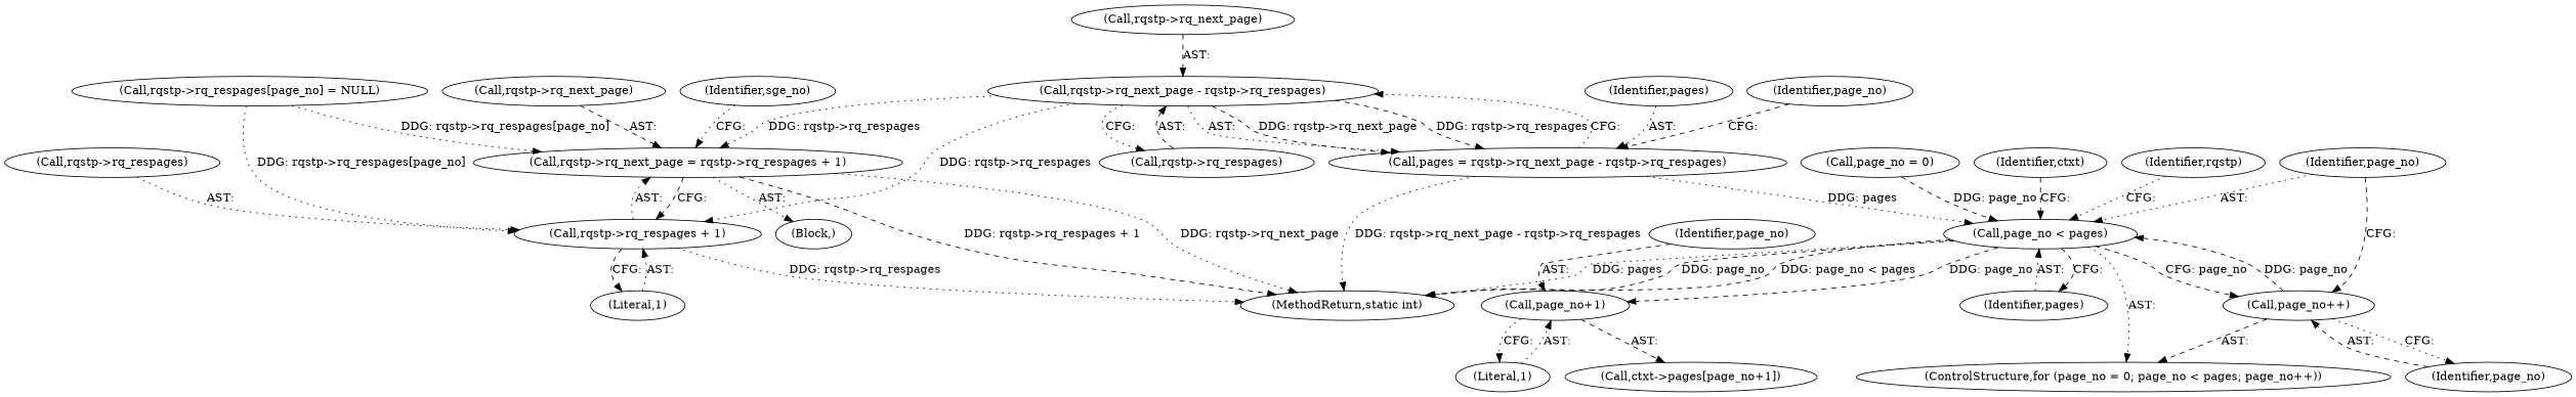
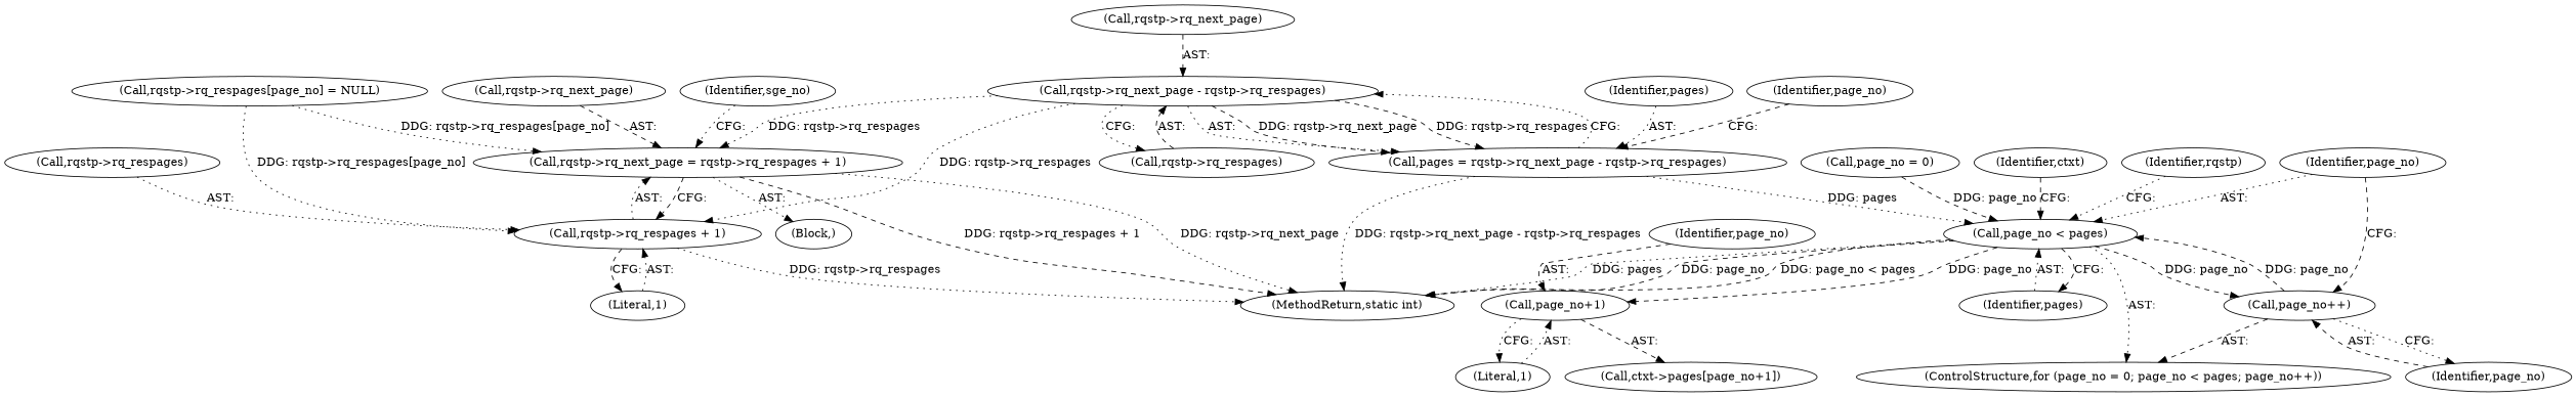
  digraph {
    edge [style=dotted]
    n1 [label="(Call,rqstp->rq_next_page - rqstp->rq_respages)"]
    n2 [label="(Call,pages = rqstp->rq_next_page - rqstp->rq_respages)"]
    n3 [label="(Call,rqstp->rq_next_page = rqstp->rq_respages + 1)"]
    n4 [label="(Call,rqstp->rq_respages + 1)"]
    n5 [label="(Call,rqstp->rq_respages)"]
    n6 [label="(Call,page_no < pages)"]
    n7 [label="(MethodReturn,static int)"]
    n8 [label="(Block,)"]
    n9 [label="(Literal,1)"]
    n10 [label="(Call,page_no++)"]
    n11 [label="(Call,page_no+1)"]
    n12 [label="(Identifier,pages)"]
    n13 [label="(ControlStructure,for (page_no = 0; page_no < pages; page_no++))"]
    n14 [label="(Identifier,page_no)"]
    n15 [label="(Call,ctxt->pages[page_no+1])"]
    n16 [label="(Literal,1)"]
    n17 [label="(Call,rqstp->rq_respages)"]
    n18 [label="(Identifier,ctxt)"]
    n19 [label="(Call,rqstp->rq_next_page)"]
    n20 [label="(Identifier,pages)"]
    n21 [label="(Identifier,page_no)"]
    n22 [label="(Call,rqstp->rq_next_page)"]
    n23 [label="(Identifier,rqstp)"]
    n24 [label="(Call,rqstp->rq_respages[page_no] = NULL)"]
    n25 [label="(Identifier,sge_no)"]
    n26 [label="(Identifier,page_no)"]
    n27 [label="(Call,page_no = 0)"]
    n28 [label="(Identifier,page_no)"]
    n1 -> n2 [label="AST: "]
    n1 -> n2 [label="DDG: rqstp->rq_next_page" style=dashed]
    n1 -> n2 [label="DDG: rqstp->rq_respages" style=dashed]
    n1 -> n3 [label="DDG: rqstp->rq_respages"]
    n1 -> n4 [label="DDG: rqstp->rq_respages"]
    n1 -> n5 [label="CFG: "]
    n2 -> n1 [label="CFG: "]
    n2 -> n6 [label="DDG: pages"]
    n2 -> n7 [label="DDG: rqstp->rq_next_page - rqstp->rq_respages"]
    n3 -> n4 [label="CFG: " style=dashed]
    n3 -> n7 [label="DDG: rqstp->rq_respages + 1" style=dashed]
    n3 -> n7 [label="DDG: rqstp->rq_next_page"]
    n3 -> n8 [label="AST: "]
    n4 -> n3 [label="AST: "]
    n4 -> n7 [label="DDG: rqstp->rq_respages"]
    n4 -> n9 [label="CFG: " style=dashed]
    n5 -> n1 [label="AST: " style=dashed]
    n6 -> n7 [label="DDG: pages"]
    n6 -> n7 [label="DDG: page_no" style=dashed]
    n6 -> n7 [label="DDG: page_no < pages" style=dashed]
-   n6 -> n10 [label="CFG: page_no" style=dashed]
+   n6 -> n10 [label="DDG: page_no" style=dashed]
    n6 -> n11 [label="DDG: page_no" style=dashed]
    n6 -> n12 [label="CFG: " style=dashed]
    n6 -> n13 [label="AST: "]
    n9 -> n4 [label="AST: "]
    n10 -> n6 [label="DDG: page_no" style=dashed]
    n10 -> n13 [label="AST: " style=dashed]
    n10 -> n14 [label="CFG: "]
    n11 -> n15 [label="AST: " style=dashed]
    n11 -> n16 [label="CFG: "]
    n12 -> n6 [label="AST: "]
    n14 -> n10 [label="AST: " style=dashed]
    n16 -> n11 [label="AST: "]
    n17 -> n4 [label="AST: "]
    n18 -> n6 [label="CFG: " style=dashed]
    n19 -> n1 [label="AST: " style=dashed]
    n20 -> n2 [label="AST: "]
    n21 -> n6 [label="AST: "]
    n21 -> n10 [label="CFG: " style=dashed]
    n22 -> n3 [label="AST: " style=dashed]
    n23 -> n6 [label="CFG: "]
    n24 -> n3 [label="DDG: rqstp->rq_respages[page_no]"]
    n24 -> n4 [label="DDG: rqstp->rq_respages[page_no]"]
    n25 -> n3 [label="CFG: "]
    n26 -> n11 [label="AST: " style=dashed]
    n27 -> n6 [label="DDG: page_no" style=dashed]
    n28 -> n2 [label="CFG: " style=dashed]
  }
